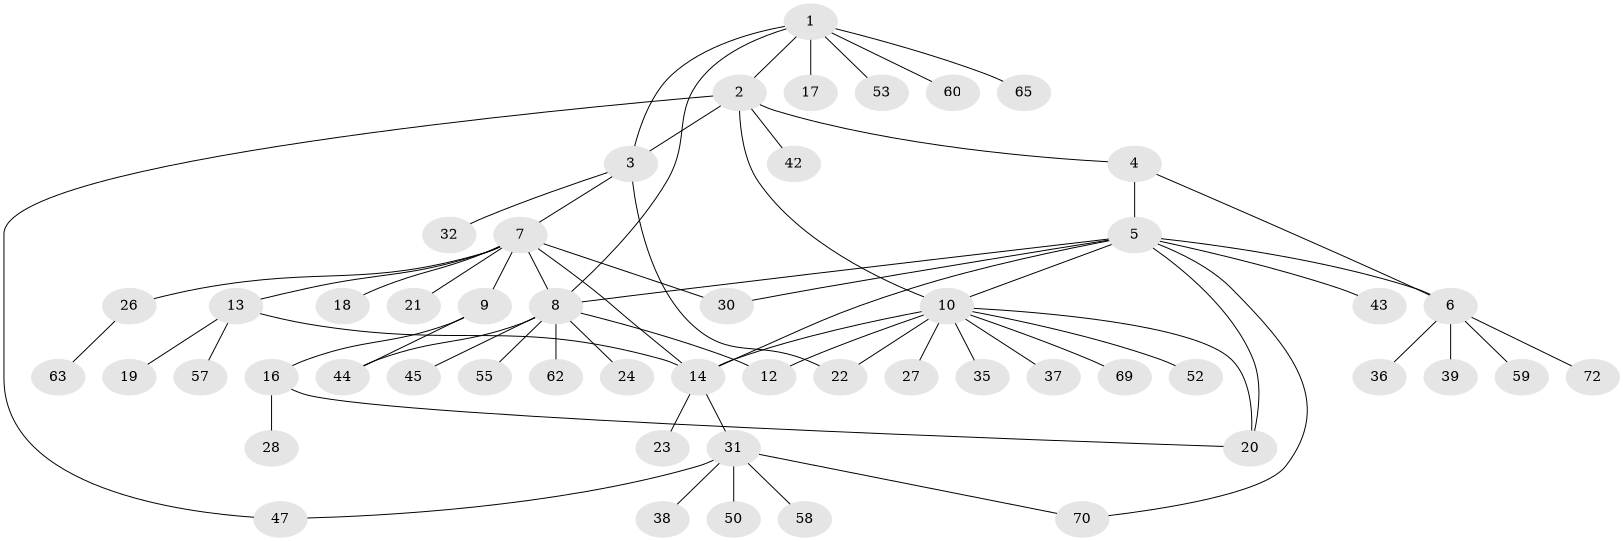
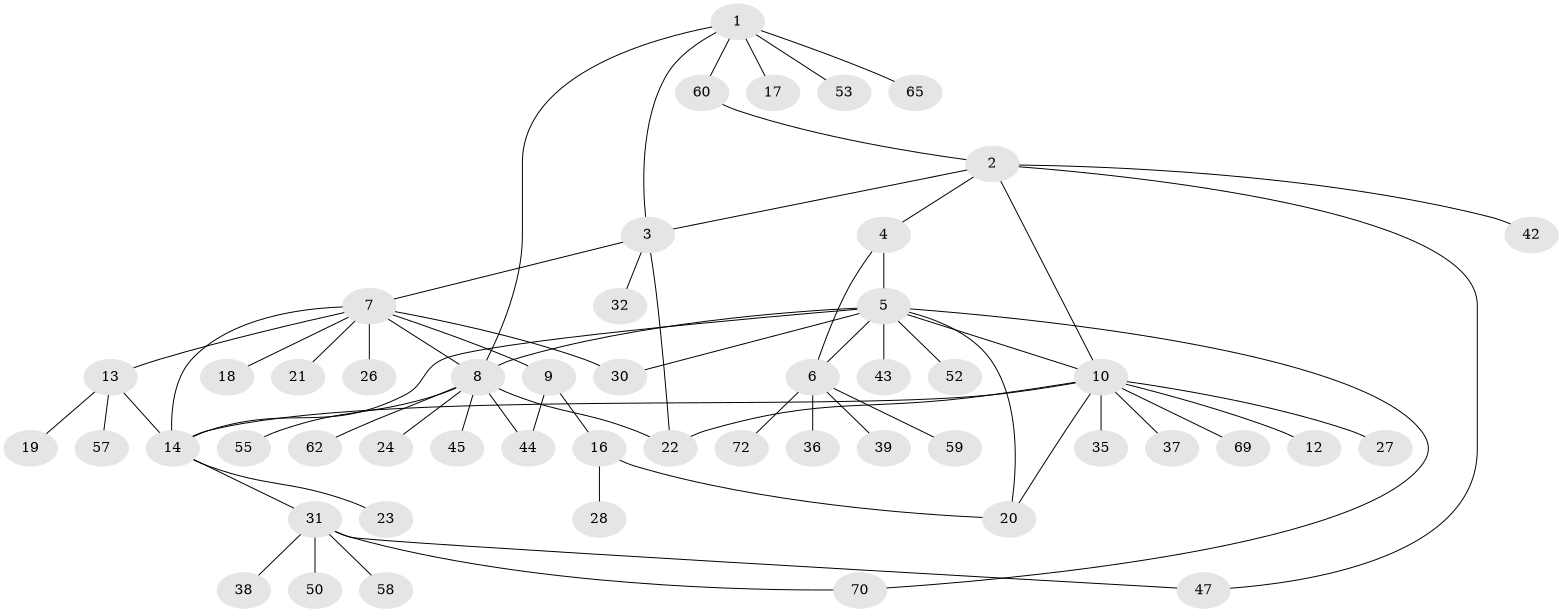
  graph {
    node [color=gray90 style=filled]
    1 [super="+41"]
    2 [super="+48"]
    3 [super="+56"]
    8 [super="+68"]
    17
    53
    60
    65
    4 [super="+25"]
    10 [super="+11"]
    42
    47
    7 [super="+15"]
    22
    32
    12
    24
    45
    55
    62
    44
    5 [super="+51"]
    6 [super="+34"]
    14 [super="+64"]
    20 [super="+36"]
    27
    35
    37
    69
    30
    9 [super="+19"]
    13 [super="+40"]
    18 [super="+29"]
    21
    26 [super="+46"]
    43 [super="+71"]
    52
    70
    n39 [label=36 super="+66"]
    39 [super="+67"]
    59
    72
    23
    31 [super="+54"]
    16
    n46 [label=19]
    57
-   63
    28
    38
    50 [super="+61"]
    58
-   1 -- 2
+   60 -- 2
    1 -- 3
    1 -- 8
    1 -- 17
    1 -- 53
    1 -- 60
    1 -- 65
    2 -- 3
    2 -- 4
    2 -- 10
    2 -- 42
    2 -- 47
    3 -- 7
    3 -- 22
    3 -- 32
-   8 -- 12
+   8 -- 22
    8 -- 24
    8 -- 45
    8 -- 55
    8 -- 62
    8 -- 44
    4 -- 5
    4 -- 6
    10 -- 22
    10 -- 12 [weight=2]
    10 -- 14
    10 -- 20
    10 -- 27
    10 -- 35
    10 -- 37
    10 -- 69
    7 -- 8
    7 -- 14
    7 -- 30
    7 -- 9
    7 -- 13
    7 -- 18
    7 -- 21
    7 -- 26
    5 -- 8
    5 -- 10
    5 -- 6
    5 -- 14
    5 -- 20
    5 -- 30
    5 -- 43
-   10 -- 52
+   5 -- 52
    5 -- 70
    6 -- n39
    6 -- 39
    6 -- 59
    6 -- 72
    14 -- 23
    14 -- 31
    9 -- 44
    9 -- 16
    13 -- 14
    13 -- n46
    13 -- 57
-   26 -- 63
    31 -- 47
    31 -- 70
    31 -- 38
    31 -- 50
    31 -- 58
    16 -- 20
    16 -- 28
  }
